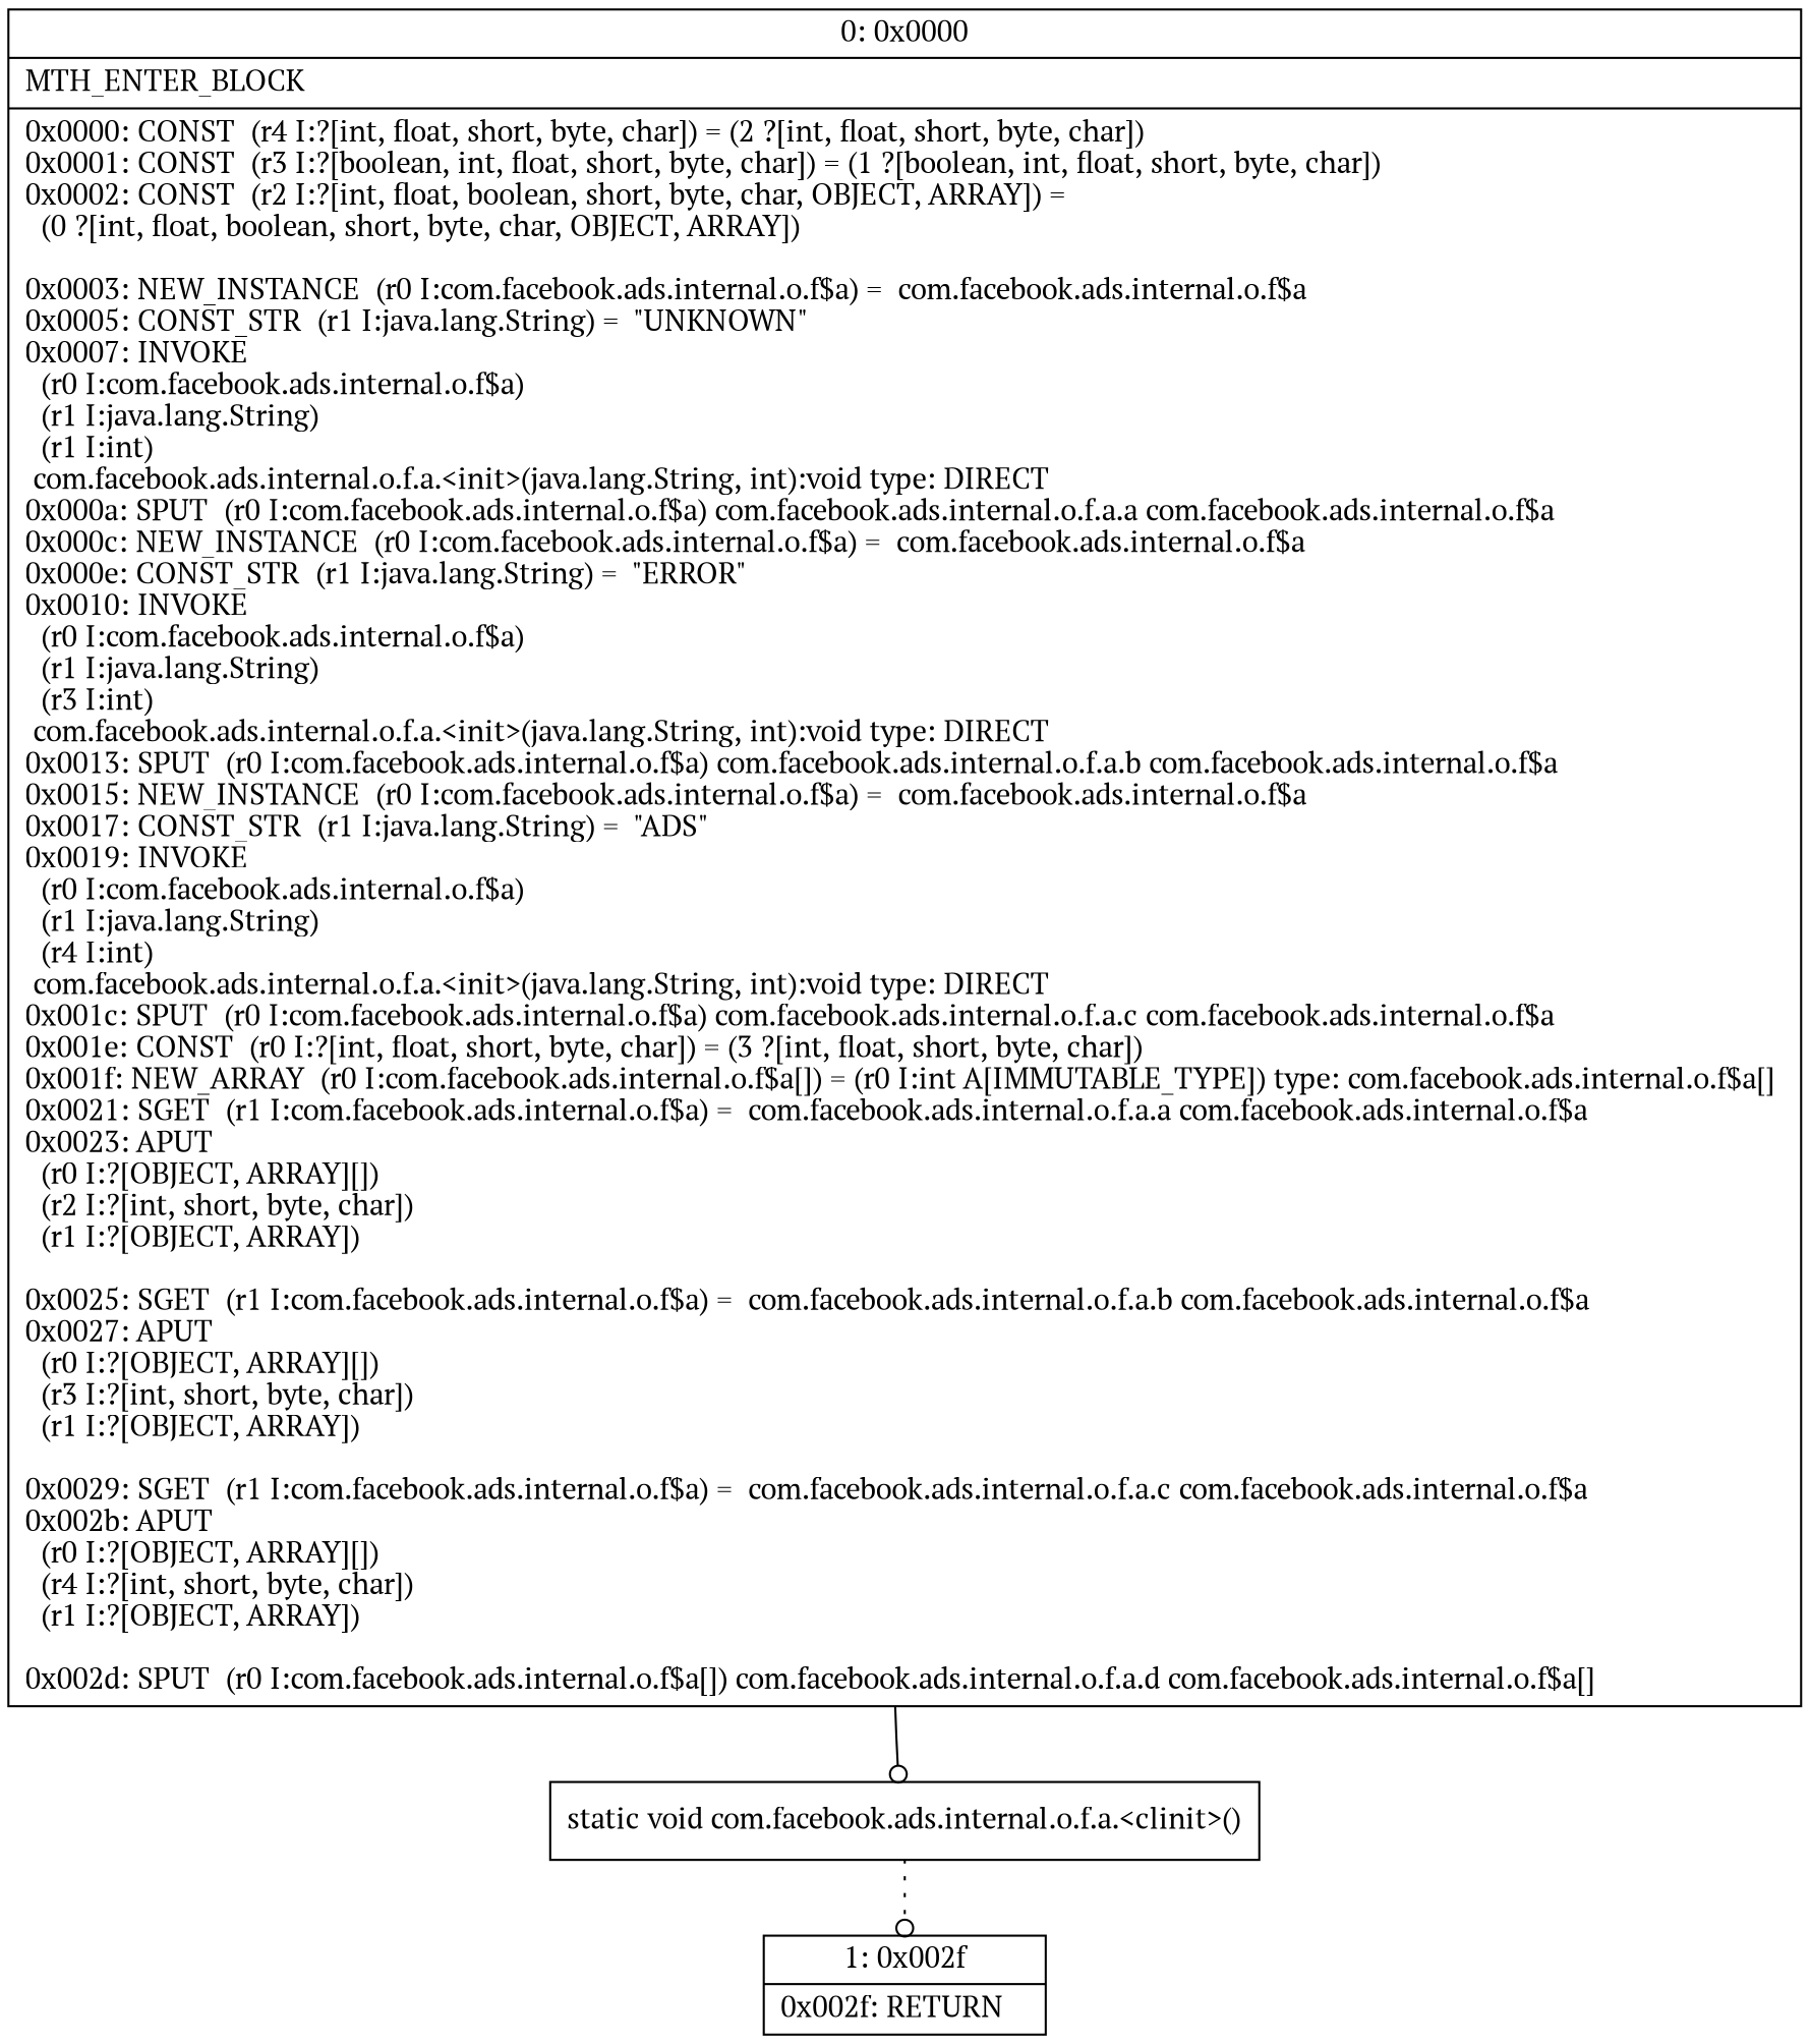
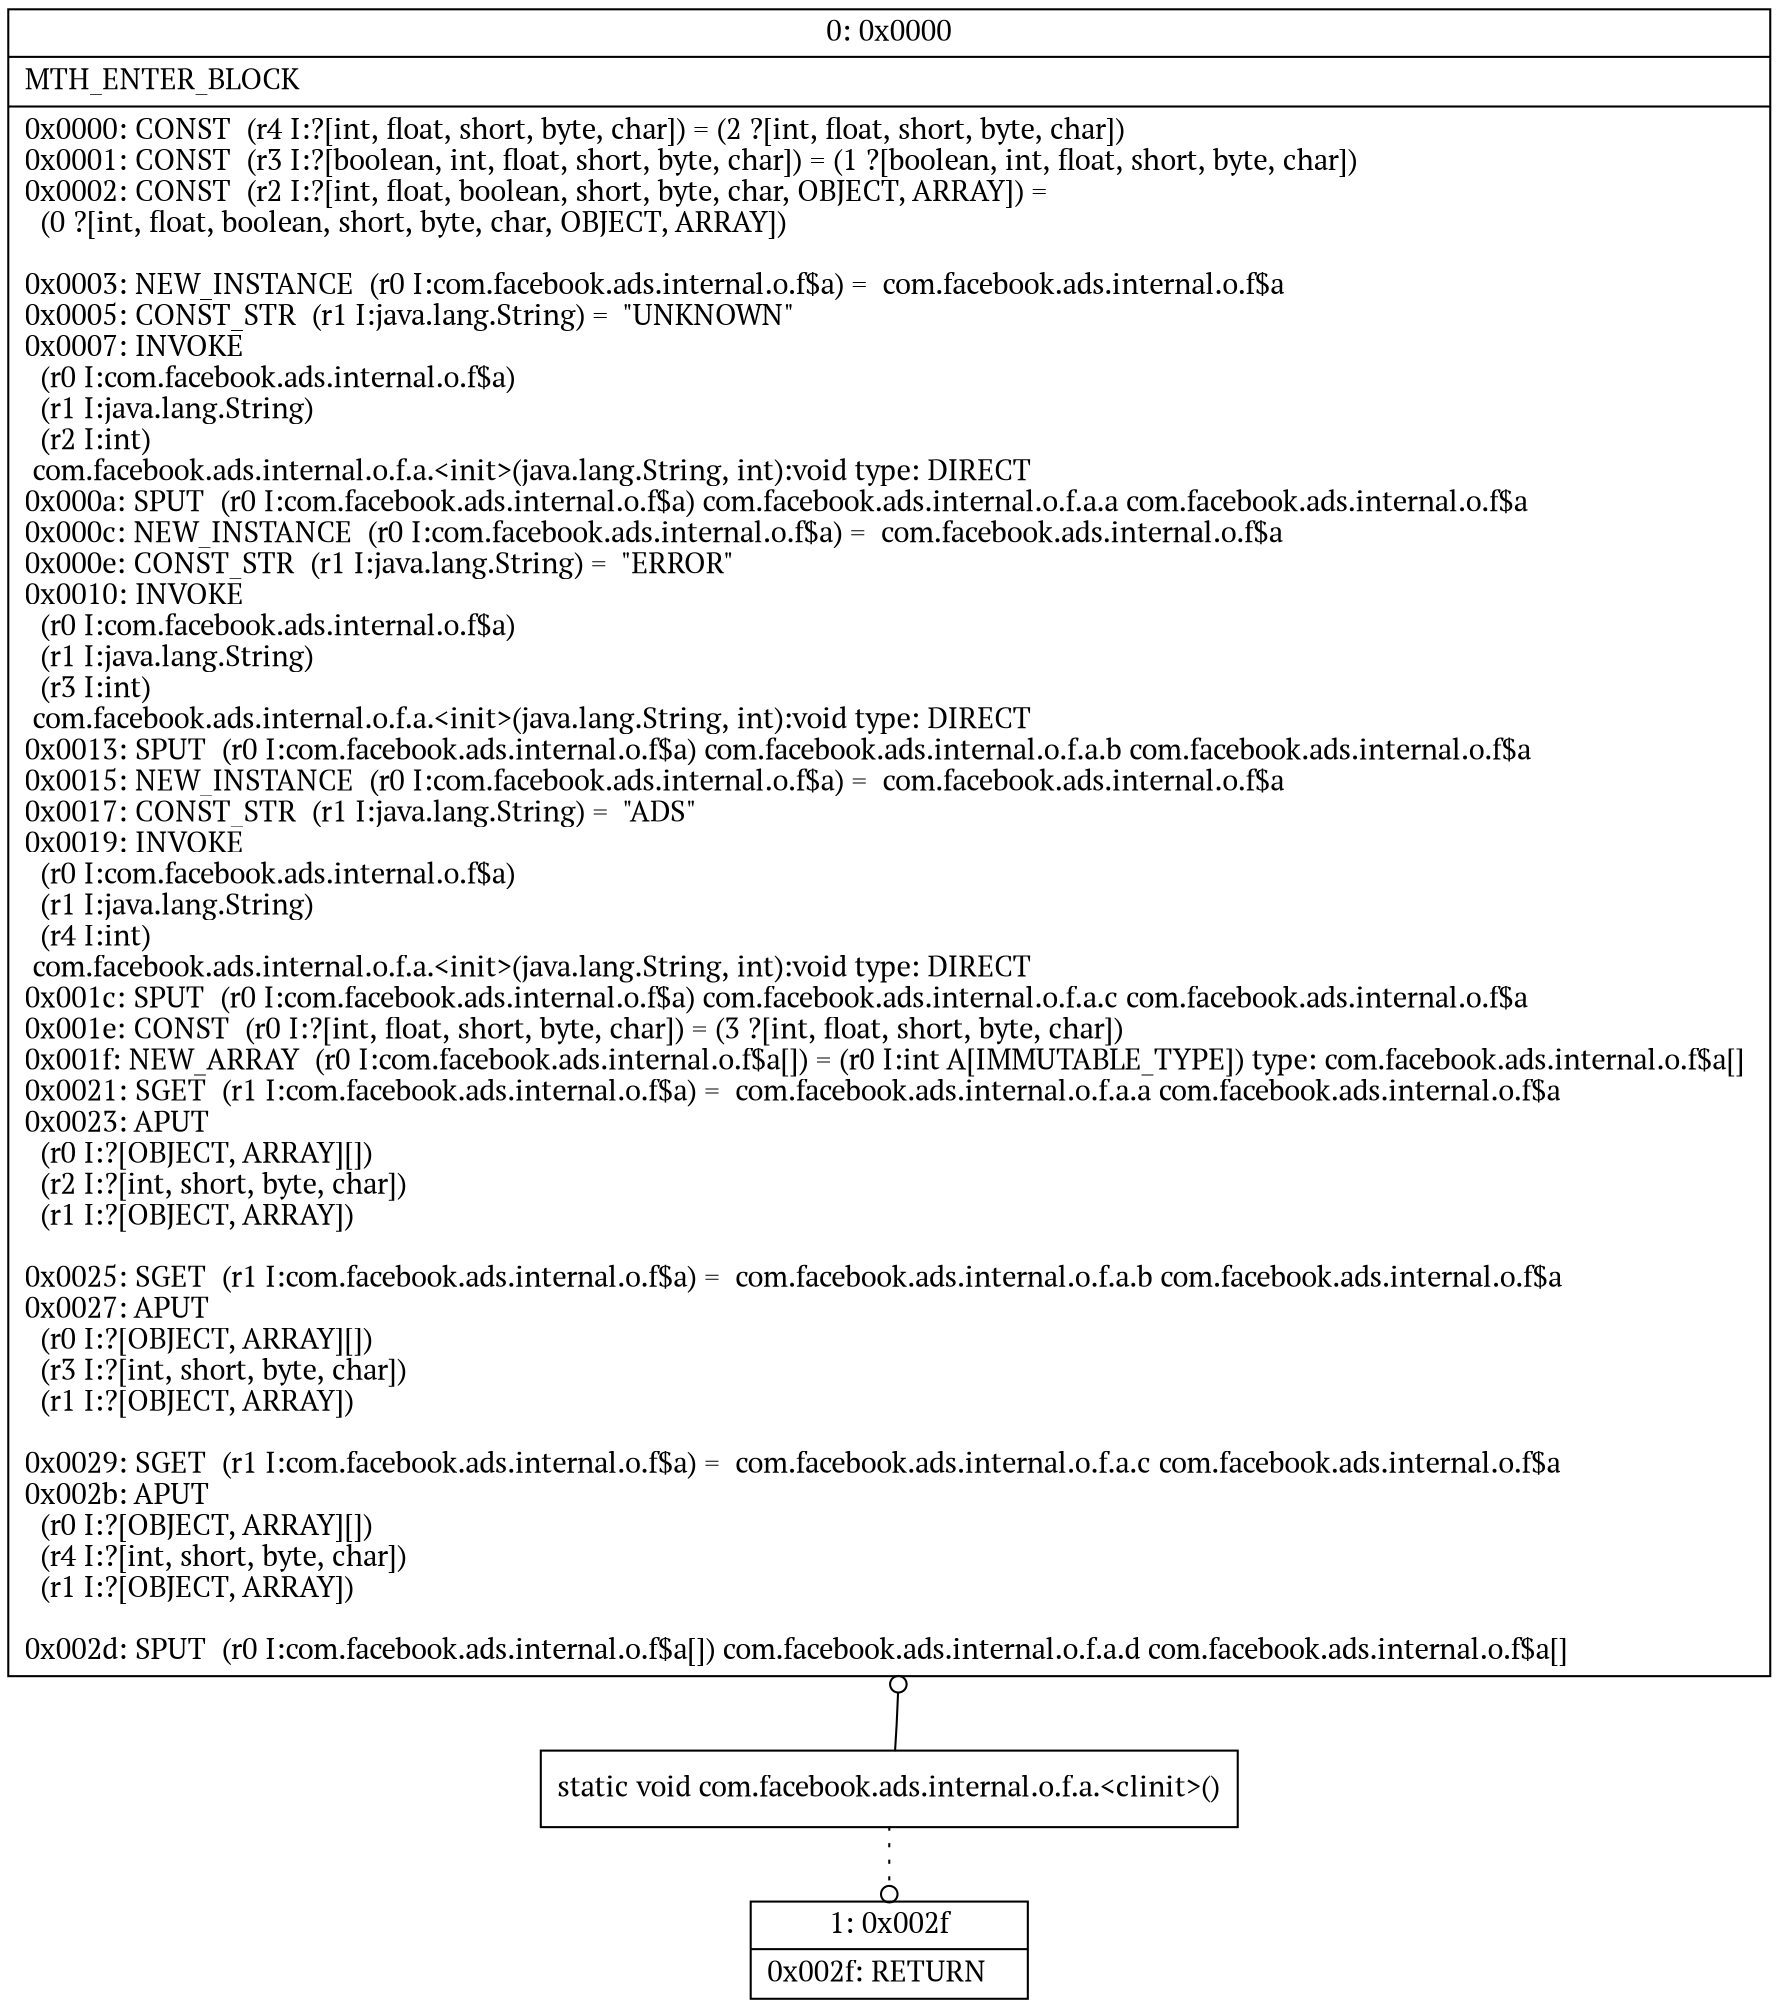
  digraph {
    fontname="PT Serif"
    node [fontname="PT Serif" shape=record]
    edge [arrowhead=odot fontname="PT Serif"]
-   n1 [label="{0\:\ 0x0000|MTH_ENTER_BLOCK\l|0x0000: CONST  (r4 I:?[int, float, short, byte, char]) = (2 ?[int, float, short, byte, char]) \l0x0001: CONST  (r3 I:?[boolean, int, float, short, byte, char]) = (1 ?[boolean, int, float, short, byte, char]) \l0x0002: CONST  (r2 I:?[int, float, boolean, short, byte, char, OBJECT, ARRAY]) = \l  (0 ?[int, float, boolean, short, byte, char, OBJECT, ARRAY])\l \l0x0003: NEW_INSTANCE  (r0 I:com.facebook.ads.internal.o.f$a) =  com.facebook.ads.internal.o.f$a \l0x0005: CONST_STR  (r1 I:java.lang.String) =  \"UNKNOWN\" \l0x0007: INVOKE  \l  (r0 I:com.facebook.ads.internal.o.f$a)\l  (r1 I:java.lang.String)\l  (r1 I:int)\l com.facebook.ads.internal.o.f.a.\<init\>(java.lang.String, int):void type: DIRECT \l0x000a: SPUT  (r0 I:com.facebook.ads.internal.o.f$a) com.facebook.ads.internal.o.f.a.a com.facebook.ads.internal.o.f$a \l0x000c: NEW_INSTANCE  (r0 I:com.facebook.ads.internal.o.f$a) =  com.facebook.ads.internal.o.f$a \l0x000e: CONST_STR  (r1 I:java.lang.String) =  \"ERROR\" \l0x0010: INVOKE  \l  (r0 I:com.facebook.ads.internal.o.f$a)\l  (r1 I:java.lang.String)\l  (r3 I:int)\l com.facebook.ads.internal.o.f.a.\<init\>(java.lang.String, int):void type: DIRECT \l0x0013: SPUT  (r0 I:com.facebook.ads.internal.o.f$a) com.facebook.ads.internal.o.f.a.b com.facebook.ads.internal.o.f$a \l0x0015: NEW_INSTANCE  (r0 I:com.facebook.ads.internal.o.f$a) =  com.facebook.ads.internal.o.f$a \l0x0017: CONST_STR  (r1 I:java.lang.String) =  \"ADS\" \l0x0019: INVOKE  \l  (r0 I:com.facebook.ads.internal.o.f$a)\l  (r1 I:java.lang.String)\l  (r4 I:int)\l com.facebook.ads.internal.o.f.a.\<init\>(java.lang.String, int):void type: DIRECT \l0x001c: SPUT  (r0 I:com.facebook.ads.internal.o.f$a) com.facebook.ads.internal.o.f.a.c com.facebook.ads.internal.o.f$a \l0x001e: CONST  (r0 I:?[int, float, short, byte, char]) = (3 ?[int, float, short, byte, char]) \l0x001f: NEW_ARRAY  (r0 I:com.facebook.ads.internal.o.f$a[]) = (r0 I:int A[IMMUTABLE_TYPE]) type: com.facebook.ads.internal.o.f$a[] \l0x0021: SGET  (r1 I:com.facebook.ads.internal.o.f$a) =  com.facebook.ads.internal.o.f.a.a com.facebook.ads.internal.o.f$a \l0x0023: APUT  \l  (r0 I:?[OBJECT, ARRAY][])\l  (r2 I:?[int, short, byte, char])\l  (r1 I:?[OBJECT, ARRAY])\l \l0x0025: SGET  (r1 I:com.facebook.ads.internal.o.f$a) =  com.facebook.ads.internal.o.f.a.b com.facebook.ads.internal.o.f$a \l0x0027: APUT  \l  (r0 I:?[OBJECT, ARRAY][])\l  (r3 I:?[int, short, byte, char])\l  (r1 I:?[OBJECT, ARRAY])\l \l0x0029: SGET  (r1 I:com.facebook.ads.internal.o.f$a) =  com.facebook.ads.internal.o.f.a.c com.facebook.ads.internal.o.f$a \l0x002b: APUT  \l  (r0 I:?[OBJECT, ARRAY][])\l  (r4 I:?[int, short, byte, char])\l  (r1 I:?[OBJECT, ARRAY])\l \l0x002d: SPUT  (r0 I:com.facebook.ads.internal.o.f$a[]) com.facebook.ads.internal.o.f.a.d com.facebook.ads.internal.o.f$a[] \l}"]
+   n1 [label="{0\:\ 0x0000|MTH_ENTER_BLOCK\l|0x0000: CONST  (r4 I:?[int, float, short, byte, char]) = (2 ?[int, float, short, byte, char]) \l0x0001: CONST  (r3 I:?[boolean, int, float, short, byte, char]) = (1 ?[boolean, int, float, short, byte, char]) \l0x0002: CONST  (r2 I:?[int, float, boolean, short, byte, char, OBJECT, ARRAY]) = \l  (0 ?[int, float, boolean, short, byte, char, OBJECT, ARRAY])\l \l0x0003: NEW_INSTANCE  (r0 I:com.facebook.ads.internal.o.f$a) =  com.facebook.ads.internal.o.f$a \l0x0005: CONST_STR  (r1 I:java.lang.String) =  \"UNKNOWN\" \l0x0007: INVOKE  \l  (r0 I:com.facebook.ads.internal.o.f$a)\l  (r1 I:java.lang.String)\l  (r2 I:int)\l com.facebook.ads.internal.o.f.a.\<init\>(java.lang.String, int):void type: DIRECT \l0x000a: SPUT  (r0 I:com.facebook.ads.internal.o.f$a) com.facebook.ads.internal.o.f.a.a com.facebook.ads.internal.o.f$a \l0x000c: NEW_INSTANCE  (r0 I:com.facebook.ads.internal.o.f$a) =  com.facebook.ads.internal.o.f$a \l0x000e: CONST_STR  (r1 I:java.lang.String) =  \"ERROR\" \l0x0010: INVOKE  \l  (r0 I:com.facebook.ads.internal.o.f$a)\l  (r1 I:java.lang.String)\l  (r3 I:int)\l com.facebook.ads.internal.o.f.a.\<init\>(java.lang.String, int):void type: DIRECT \l0x0013: SPUT  (r0 I:com.facebook.ads.internal.o.f$a) com.facebook.ads.internal.o.f.a.b com.facebook.ads.internal.o.f$a \l0x0015: NEW_INSTANCE  (r0 I:com.facebook.ads.internal.o.f$a) =  com.facebook.ads.internal.o.f$a \l0x0017: CONST_STR  (r1 I:java.lang.String) =  \"ADS\" \l0x0019: INVOKE  \l  (r0 I:com.facebook.ads.internal.o.f$a)\l  (r1 I:java.lang.String)\l  (r4 I:int)\l com.facebook.ads.internal.o.f.a.\<init\>(java.lang.String, int):void type: DIRECT \l0x001c: SPUT  (r0 I:com.facebook.ads.internal.o.f$a) com.facebook.ads.internal.o.f.a.c com.facebook.ads.internal.o.f$a \l0x001e: CONST  (r0 I:?[int, float, short, byte, char]) = (3 ?[int, float, short, byte, char]) \l0x001f: NEW_ARRAY  (r0 I:com.facebook.ads.internal.o.f$a[]) = (r0 I:int A[IMMUTABLE_TYPE]) type: com.facebook.ads.internal.o.f$a[] \l0x0021: SGET  (r1 I:com.facebook.ads.internal.o.f$a) =  com.facebook.ads.internal.o.f.a.a com.facebook.ads.internal.o.f$a \l0x0023: APUT  \l  (r0 I:?[OBJECT, ARRAY][])\l  (r2 I:?[int, short, byte, char])\l  (r1 I:?[OBJECT, ARRAY])\l \l0x0025: SGET  (r1 I:com.facebook.ads.internal.o.f$a) =  com.facebook.ads.internal.o.f.a.b com.facebook.ads.internal.o.f$a \l0x0027: APUT  \l  (r0 I:?[OBJECT, ARRAY][])\l  (r3 I:?[int, short, byte, char])\l  (r1 I:?[OBJECT, ARRAY])\l \l0x0029: SGET  (r1 I:com.facebook.ads.internal.o.f$a) =  com.facebook.ads.internal.o.f.a.c com.facebook.ads.internal.o.f$a \l0x002b: APUT  \l  (r0 I:?[OBJECT, ARRAY][])\l  (r4 I:?[int, short, byte, char])\l  (r1 I:?[OBJECT, ARRAY])\l \l0x002d: SPUT  (r0 I:com.facebook.ads.internal.o.f$a[]) com.facebook.ads.internal.o.f.a.d com.facebook.ads.internal.o.f$a[] \l}"]
    n2 [label="{1\:\ 0x002f|0x002f: RETURN   \l}"]
    n3 [label="{static void com.facebook.ads.internal.o.f.a.\<clinit\>() }"]
-   n1 -> n3 [style=solid]
+   n3 -> n1 [style=solid]
    n3 -> n2 [style=dotted]
  }
